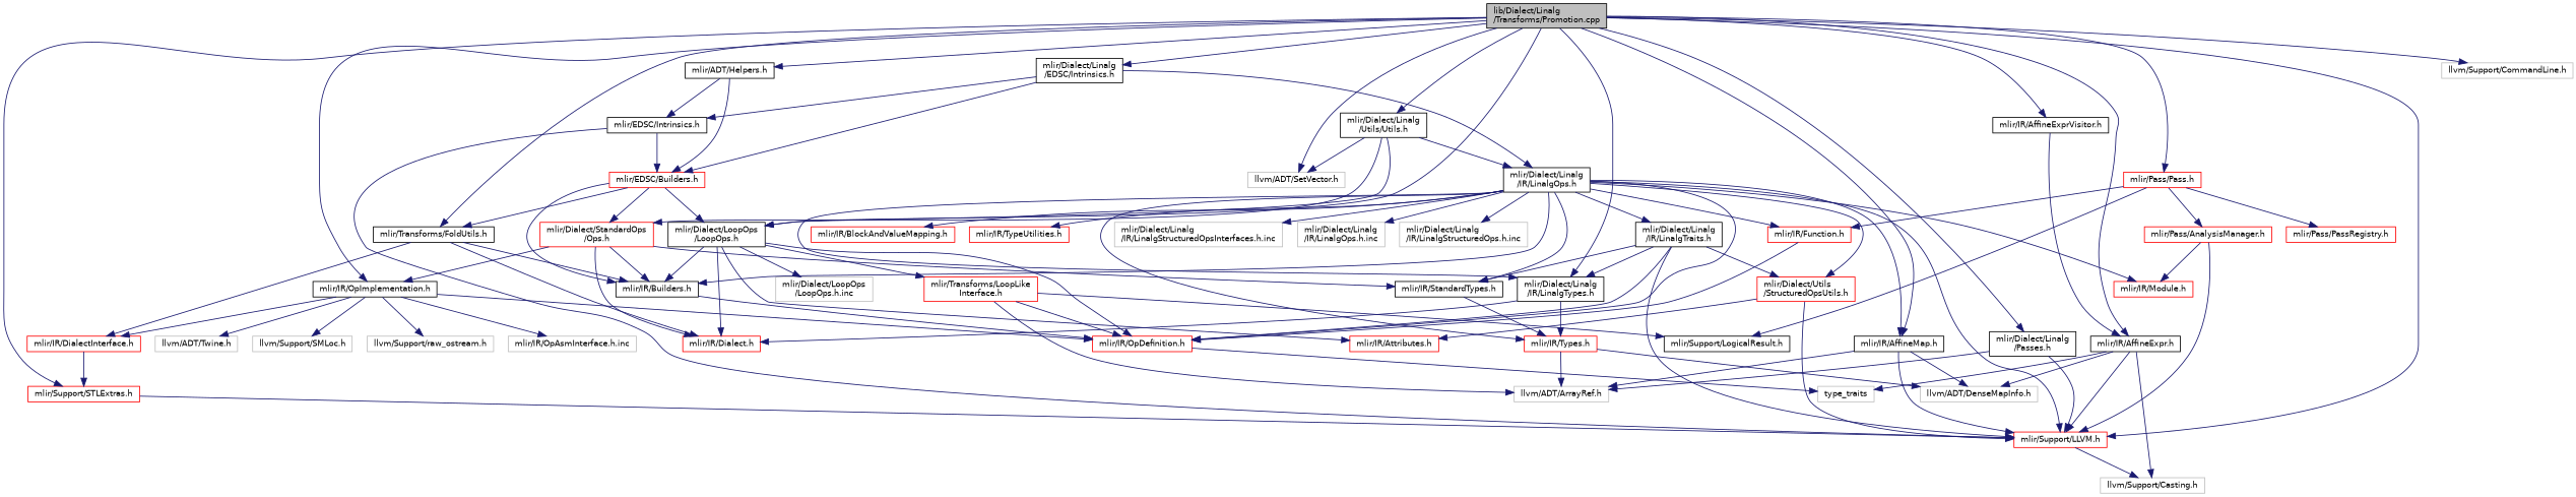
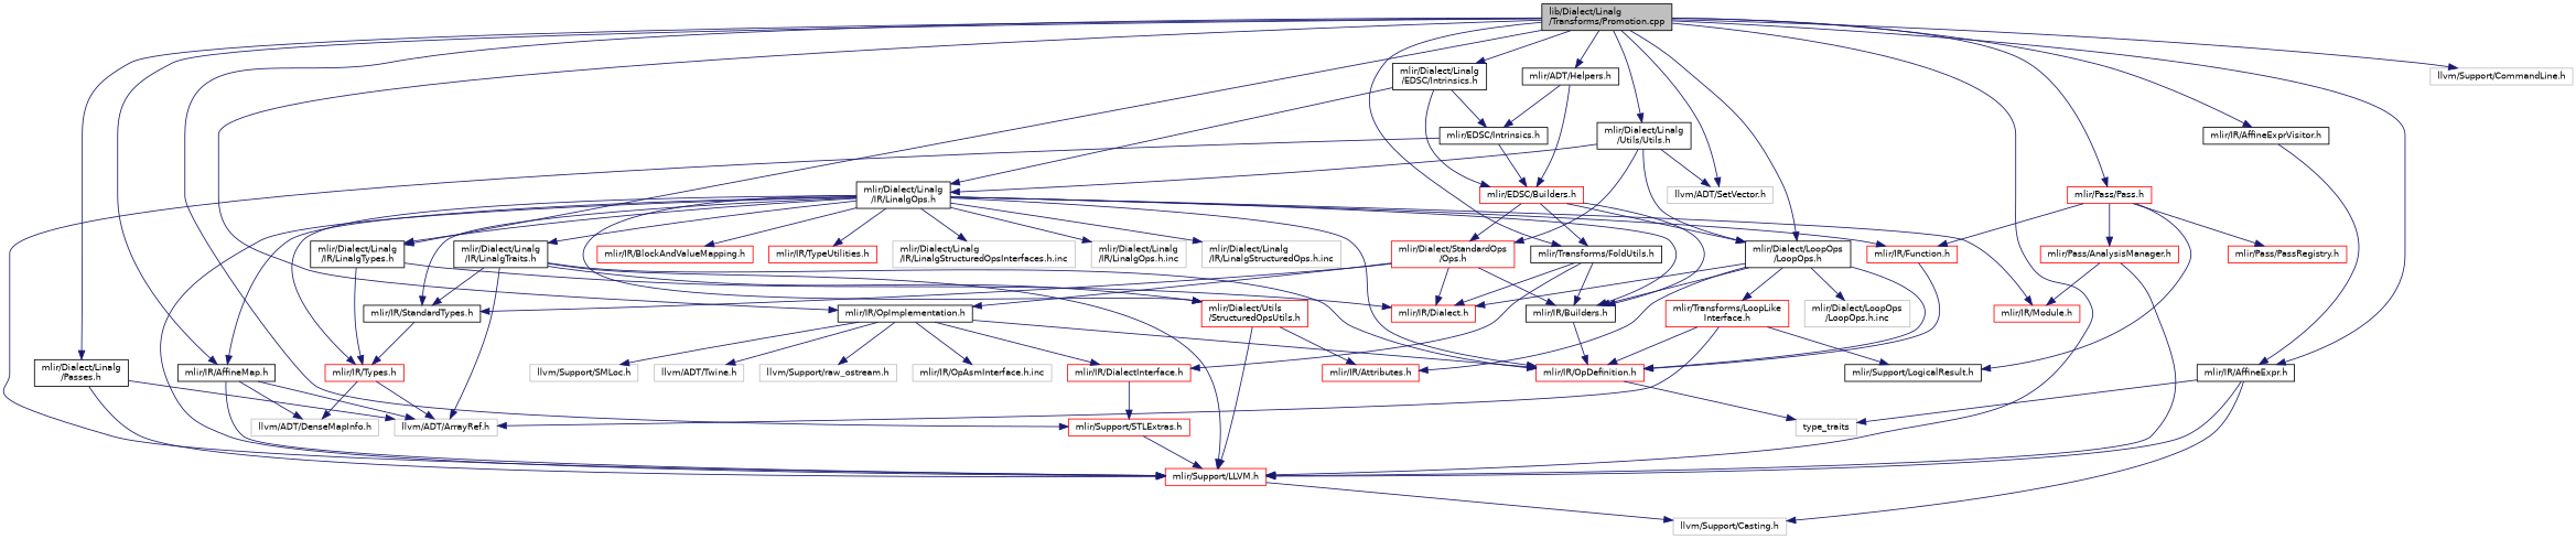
  digraph {
    node [color=black fontname=Helvetica fontsize=10 shape=record]
    edge [color=midnightblue fontname=Helvetica fontsize=10 labelfontname=Helvetica labelfontsize=10 style=solid]
    n1 [fillcolor=grey75 fontcolor=black height=0.2 label="lib/Dialect/Linalg\l/Transforms/Promotion.cpp" style=filled width=0.4]
    n2 [height=0.2 label="mlir/Dialect/Linalg\l/EDSC/Intrinsics.h" width=0.4]
    n3 [height=0.2 label="mlir/Dialect/Linalg\l/IR/LinalgTypes.h" width=0.4]
    n4 [color=red height=0.2 label="mlir/Support/LLVM.h" width=0.4]
    n5 [height=0.2 label="mlir/IR/AffineMap.h" width=0.4]
    n6 [height=0.2 label="mlir/Dialect/LoopOps\l/LoopOps.h" width=0.4]
    n7 [height=0.2 label="mlir/IR/OpImplementation.h" width=0.4]
    n8 [color=red height=0.2 label="mlir/Support/STLExtras.h" width=0.4]
    n9 [height=0.2 label="mlir/Transforms/FoldUtils.h" width=0.4]
    n10 [height=0.2 label="mlir/Dialect/Linalg\l/Passes.h" width=0.4]
    n11 [height=0.2 label="mlir/Dialect/Linalg\l/Utils/Utils.h" width=0.4]
    n12 [color=grey75 height=0.2 label="llvm/ADT/SetVector.h" width=0.4]
    n13 [height=0.2 label="mlir/ADT/Helpers.h" width=0.4]
    n14 [height=0.2 label="mlir/IR/AffineExpr.h" width=0.4]
    n15 [height=0.2 label="mlir/IR/AffineExprVisitor.h" width=0.4]
    n16 [color=red height=0.2 label="mlir/Pass/Pass.h" width=0.4]
    n17 [color=grey75 height=0.2 label="llvm/Support/CommandLine.h" width=0.4]
    n18 [height=0.2 label="mlir/Dialect/Linalg\l/IR/LinalgOps.h" width=0.4]
    n19 [color=red height=0.2 label="mlir/EDSC/Builders.h" width=0.4]
    n20 [height=0.2 label="mlir/EDSC/Intrinsics.h" width=0.4]
    n21 [height=0.2 label="mlir/Dialect/Linalg\l/IR/LinalgTraits.h" width=0.4]
    n22 [color=red height=0.2 label="mlir/IR/Types.h" width=0.4]
    n23 [color=red height=0.2 label="mlir/Dialect/Utils\l/StructuredOpsUtils.h" width=0.4]
    n24 [color=red height=0.2 label="mlir/IR/OpDefinition.h" width=0.4]
    n25 [height=0.2 label="mlir/IR/StandardTypes.h" width=0.4]
    n26 [color=red height=0.2 label="mlir/IR/BlockAndValueMapping.h" width=0.4]
    n27 [height=0.2 label="mlir/IR/Builders.h" width=0.4]
    n28 [color=red height=0.2 label="mlir/IR/Function.h" width=0.4]
    n29 [color=red height=0.2 label="mlir/IR/Module.h" width=0.4]
    n30 [color=red height=0.2 label="mlir/IR/TypeUtilities.h" width=0.4]
    n31 [color=grey75 height=0.2 label="mlir/Dialect/Linalg\l/IR/LinalgStructuredOpsInterfaces.h.inc" width=0.4]
    n32 [color=grey75 height=0.2 label="mlir/Dialect/Linalg\l/IR/LinalgOps.h.inc" width=0.4]
    n33 [color=grey75 height=0.2 label="mlir/Dialect/Linalg\l/IR/LinalgStructuredOps.h.inc" width=0.4]
    n34 [color=red height=0.2 label="mlir/IR/Dialect.h" width=0.4]
    n35 [color=grey75 height=0.2 label="llvm/Support/Casting.h" width=0.4]
    n36 [color=grey75 height=0.2 label="llvm/ADT/ArrayRef.h" width=0.4]
    n37 [color=grey75 height=0.2 label="llvm/ADT/DenseMapInfo.h" width=0.4]
    n38 [color=red height=0.2 label="mlir/IR/Attributes.h" width=0.4]
    n39 [color=red height=0.2 label="mlir/Transforms/LoopLike\lInterface.h" width=0.4]
    n40 [color=grey75 height=0.2 label="mlir/Dialect/LoopOps\l/LoopOps.h.inc" width=0.4]
    n41 [color=red height=0.2 label="mlir/IR/DialectInterface.h" width=0.4]
    n42 [color=grey75 height=0.2 label="llvm/ADT/Twine.h" width=0.4]
    n43 [color=grey75 height=0.2 label="llvm/Support/SMLoc.h" width=0.4]
    n44 [color=grey75 height=0.2 label="llvm/Support/raw_ostream.h" width=0.4]
    n45 [color=grey75 height=0.2 label="mlir/IR/OpAsmInterface.h.inc" width=0.4]
    n46 [color=red height=0.2 label="mlir/Dialect/StandardOps\l/Ops.h" width=0.4]
    n47 [color=grey75 height=0.2 label=type_traits width=0.4]
    n48 [height=0.2 label="mlir/Support/LogicalResult.h" width=0.4]
    n49 [color=red height=0.2 label="mlir/Pass/AnalysisManager.h" width=0.4]
    n50 [color=red height=0.2 label="mlir/Pass/PassRegistry.h" width=0.4]
    n1 -> n2
    n1 -> n3
    n1 -> n4
    n1 -> n5
    n1 -> n6
    n1 -> n7
    n1 -> n8
    n1 -> n9
    n1 -> n10
    n1 -> n11
    n1 -> n12
    n1 -> n13
    n1 -> n14
    n1 -> n15
    n1 -> n16
    n1 -> n17
    n2 -> n18
    n2 -> n19
    n2 -> n20
    n3 -> n22
    n3 -> n34
    n4 -> n35
    n5 -> n4
    n5 -> n36
    n5 -> n37
    n6 -> n24
    n6 -> n27
    n6 -> n34
    n6 -> n38
    n6 -> n39
    n6 -> n40
    n7 -> n24
    n7 -> n41
    n7 -> n42
    n7 -> n43
    n7 -> n44
    n7 -> n45
    n8 -> n4
    n9 -> n27
    n9 -> n34
    n9 -> n41
    n10 -> n4
    n10 -> n36
    n11 -> n6
    n11 -> n12
    n11 -> n18
    n11 -> n46
    n13 -> n19
    n13 -> n20
    n14 -> n4
    n14 -> n35
-   n14 -> n37
    n14 -> n47
    n15 -> n14
    n16 -> n28
    n16 -> n48
    n16 -> n49
    n16 -> n50
    n18 -> n3
    n18 -> n4
    n18 -> n5
    n18 -> n21
    n18 -> n22
    n18 -> n23
    n18 -> n24
    n18 -> n25
    n18 -> n26
    n18 -> n27
    n18 -> n28
    n18 -> n29
    n18 -> n30
    n18 -> n31
    n18 -> n32
    n18 -> n33
    n19 -> n6
    n19 -> n9
    n19 -> n27
    n19 -> n46
    n20 -> n4
    n20 -> n19
-   n21 -> n3
+   n21 -> n36
    n21 -> n4
    n21 -> n23
    n21 -> n24
    n21 -> n25
    n22 -> n36
    n22 -> n37
    n23 -> n4
    n23 -> n38
    n24 -> n47
    n25 -> n22
    n27 -> n24
    n28 -> n24
    n39 -> n24
    n39 -> n36
    n39 -> n48
    n41 -> n8
    n46 -> n7
    n46 -> n25
    n46 -> n27
    n46 -> n34
    n49 -> n4
    n49 -> n29
  }
